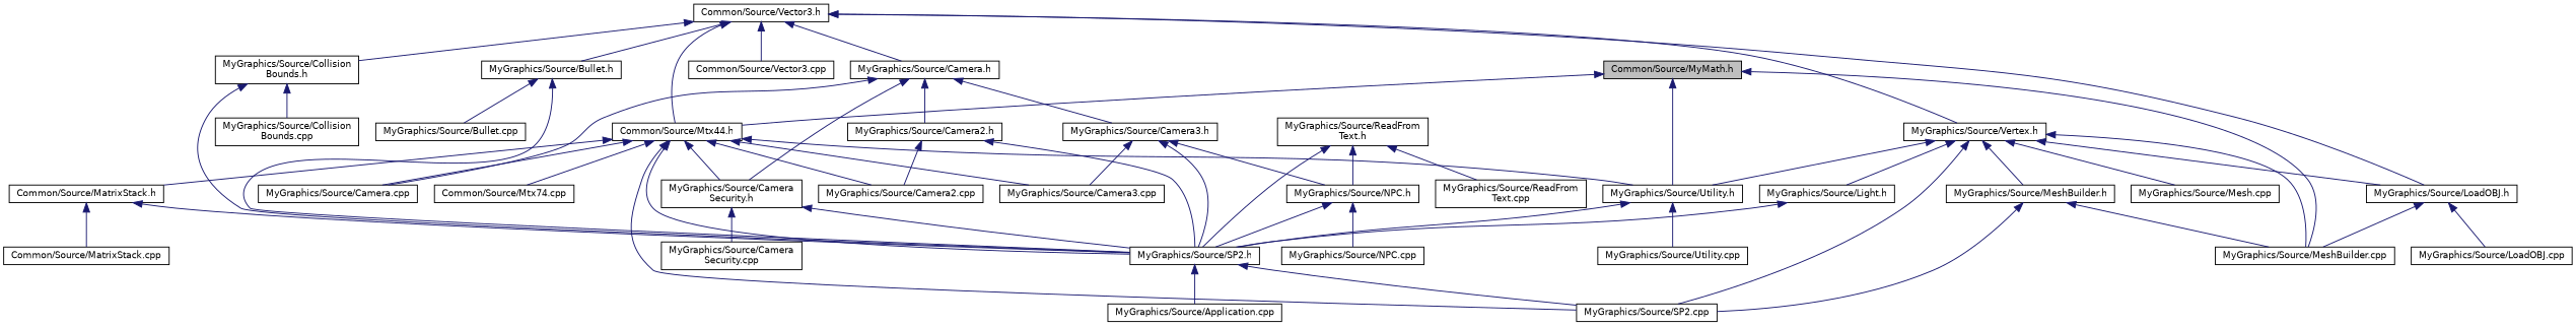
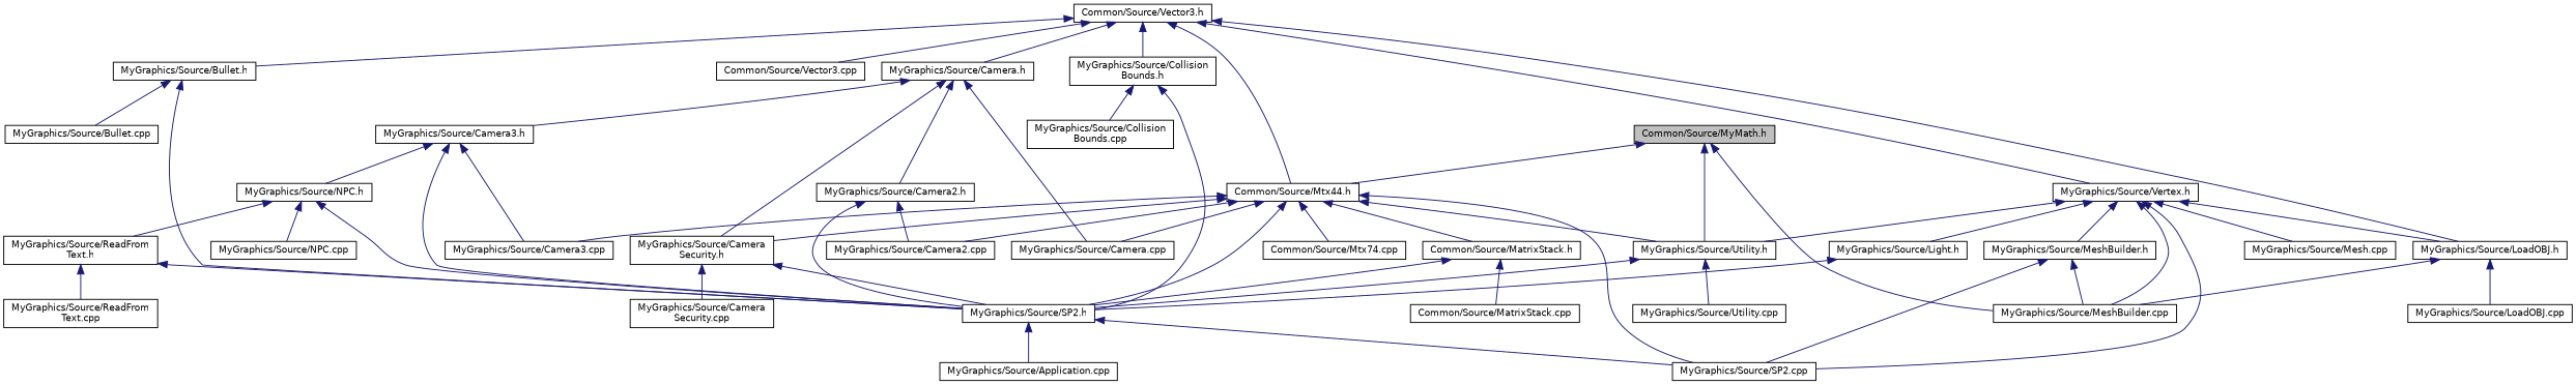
  digraph {
    node [color=black fontname=Helvetica fontsize=10 shape=record]
    edge [color=midnightblue dir=back fontname=Helvetica fontsize=10 labelfontname=Helvetica labelfontsize=10 style=solid]
    n1 [fillcolor=grey75 fontcolor=black height=0.2 label="Common/Source/MyMath.h" style=filled width=0.4]
    n2 [height=0.2 label="Common/Source/Mtx44.h" width=0.4]
    n3 [height=0.2 label="MyGraphics/Source/MeshBuilder.cpp" width=0.4]
    n4 [height=0.2 label="MyGraphics/Source/Utility.h" width=0.4]
    n5 [height=0.2 label="Common/Source/MatrixStack.h" width=0.4]
    n6 [height=0.2 label="MyGraphics/Source/SP2.h" width=0.4]
    n7 [height=0.2 label="MyGraphics/Source/SP2.cpp" width=0.4]
    n8 [height=0.2 label="Common/Source/Mtx74.cpp" width=0.4]
    n9 [height=0.2 label="MyGraphics/Source/Camera\lSecurity.h" width=0.4]
    n10 [height=0.2 label="MyGraphics/Source/Camera.cpp" width=0.4]
    n11 [height=0.2 label="MyGraphics/Source/Camera2.cpp" width=0.4]
    n12 [height=0.2 label="MyGraphics/Source/Camera3.cpp" width=0.4]
    n13 [height=0.2 label="Common/Source/Vector3.h" width=0.4]
    n14 [height=0.2 label="Common/Source/Vector3.cpp" width=0.4]
    n15 [height=0.2 label="MyGraphics/Source/Camera.h" width=0.4]
    n16 [height=0.2 label="MyGraphics/Source/Vertex.h" width=0.4]
    n17 [height=0.2 label="MyGraphics/Source/LoadOBJ.h" width=0.4]
    n18 [height=0.2 label="MyGraphics/Source/Bullet.h" width=0.4]
    n19 [height=0.2 label="MyGraphics/Source/Collision\lBounds.h" width=0.4]
    n20 [height=0.2 label="Common/Source/MatrixStack.cpp" width=0.4]
    n21 [height=0.2 label="MyGraphics/Source/Application.cpp" width=0.4]
    n22 [height=0.2 label="MyGraphics/Source/Utility.cpp" width=0.4]
    n23 [height=0.2 label="MyGraphics/Source/Camera\lSecurity.cpp" width=0.4]
    n24 [height=0.2 label="MyGraphics/Source/Camera2.h" width=0.4]
    n25 [height=0.2 label="MyGraphics/Source/Camera3.h" width=0.4]
    n26 [height=0.2 label="MyGraphics/Source/Light.h" width=0.4]
    n27 [height=0.2 label="MyGraphics/Source/Mesh.cpp" width=0.4]
    n28 [height=0.2 label="MyGraphics/Source/MeshBuilder.h" width=0.4]
    n29 [height=0.2 label="MyGraphics/Source/LoadOBJ.cpp" width=0.4]
    n30 [height=0.2 label="MyGraphics/Source/Bullet.cpp" width=0.4]
    n31 [height=0.2 label="MyGraphics/Source/Collision\lBounds.cpp" width=0.4]
    n32 [height=0.2 label="MyGraphics/Source/NPC.h" width=0.4]
    n33 [height=0.2 label="MyGraphics/Source/ReadFrom\lText.h" width=0.4]
    n34 [height=0.2 label="MyGraphics/Source/NPC.cpp" width=0.4]
    n35 [height=0.2 label="MyGraphics/Source/ReadFrom\lText.cpp" width=0.4]
    n1 -> n2
    n1 -> n3
    n1 -> n4
    n2 -> n4
    n2 -> n5
    n2 -> n6
    n2 -> n7
    n2 -> n8
    n2 -> n9
    n2 -> n10
    n2 -> n11
    n2 -> n12
    n4 -> n6
    n4 -> n22
    n5 -> n6
    n5 -> n20
    n6 -> n7
    n6 -> n21
    n9 -> n6
    n9 -> n23
    n13 -> n2
    n13 -> n14
    n13 -> n15
    n13 -> n16
    n13 -> n17
    n13 -> n18
    n13 -> n19
    n15 -> n9
    n15 -> n10
    n15 -> n24
    n15 -> n25
    n16 -> n3
    n16 -> n4
    n16 -> n7
    n16 -> n17
    n16 -> n26
    n16 -> n27
    n16 -> n28
    n17 -> n3
    n17 -> n29
    n18 -> n6
    n18 -> n30
    n19 -> n6
    n19 -> n31
    n24 -> n6
    n24 -> n11
    n25 -> n6
    n25 -> n12
    n25 -> n32
    n26 -> n6
    n28 -> n3
    n28 -> n7
    n32 -> n6
-   n33 -> n32
+   n32 -> n33
    n32 -> n34
    n33 -> n6
    n33 -> n35
  }
